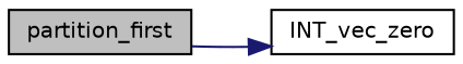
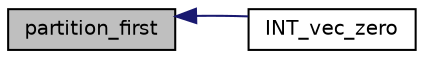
  digraph {
    rankdir=LR
    node [color=black fontname=Helvetica fontsize=10 shape=record style=filled]
    n1 [fillcolor=grey75 fontcolor=black height=0.2 label=partition_first width=0.4]
    n2 [fillcolor=white height=0.2 label=INT_vec_zero width=0.4]
-   n1 -> n2 [color=midnightblue fontname=Helvetica fontsize=10 labelfontname=Helvetica labelfontsize=10 style=solid]
+   n2 -> n1 [color=midnightblue fontname=Helvetica fontsize=10 labelfontname=Helvetica labelfontsize=10 style=solid]
  }
